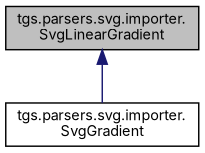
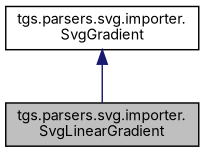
  digraph {
    fontname=Inter
    node [color=black fontname=Inter fontsize=10 shape=record style=filled]
    n1 [fillcolor=grey75 fontcolor=black height=0.2 label="tgs.parsers.svg.importer.\lSvgLinearGradient" width=0.4]
    n2 [fillcolor=white height=0.2 label="tgs.parsers.svg.importer.\lSvgGradient" width=0.4]
-   n1 -> n2 [color=midnightblue dir=back fontname=Inter fontsize=10 labelfontname=Helvetica labelfontsize=10 style=solid]
+   n2 -> n1 [color=midnightblue dir=back fontname=Inter fontsize=10 labelfontname=Helvetica labelfontsize=10 style=solid]
  }
